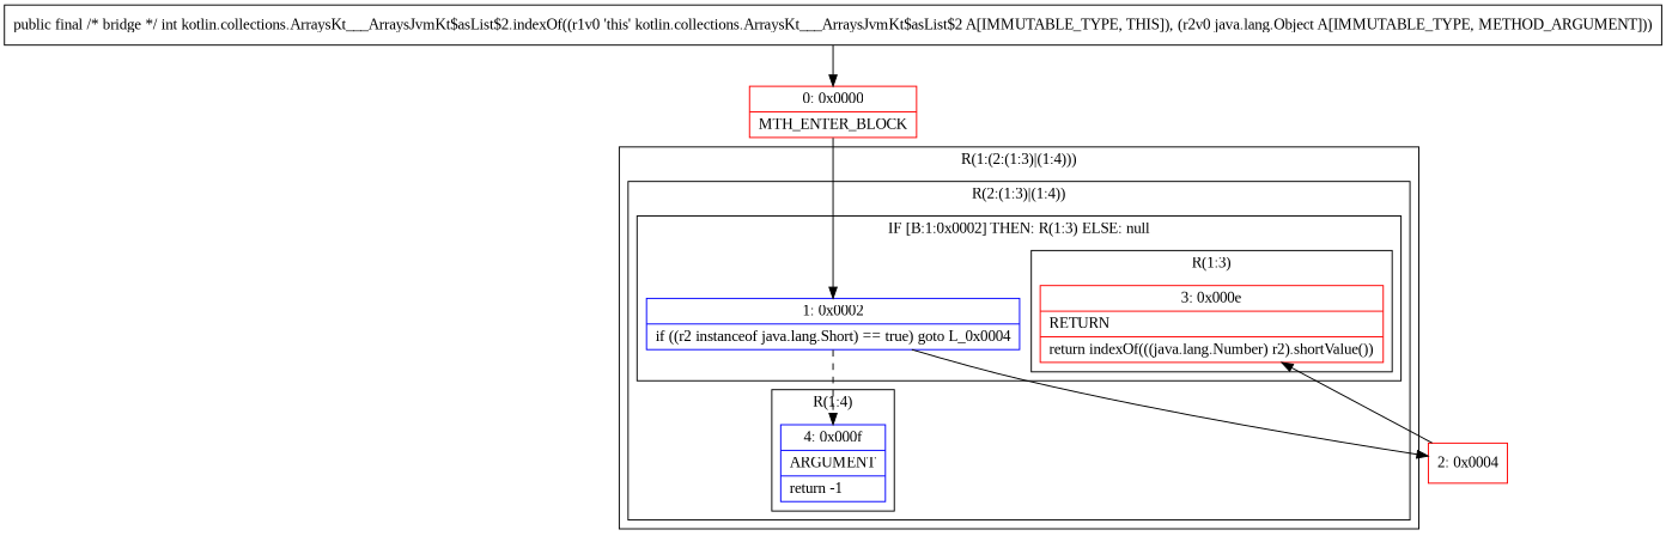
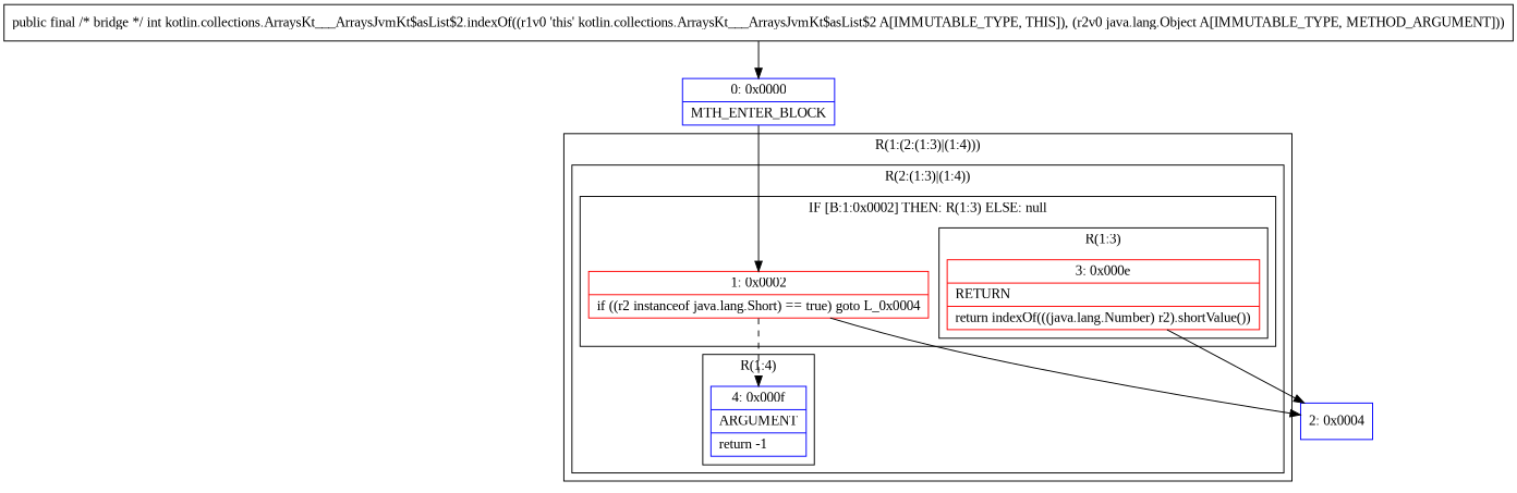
  digraph {
    fontname="Liberation Serif"
    node [color=red fontname="Liberation Serif" shape=record]
    edge [fontname="Liberation Serif"]
    n1 [label="{3\:\ 0x000e|RETURN\l|return indexOf(((java.lang.Number) r2).shortValue())\l}"]
-   n2 [color=blue label="{1\:\ 0x0002|if ((r2 instanceof java.lang.Short) == true) goto L_0x0004\l}"]
+   n2 [label="{1\:\ 0x0002|if ((r2 instanceof java.lang.Short) == true) goto L_0x0004\l}"]
    n3 [color=blue label="{4\:\ 0x000f|ARGUMENT\l|return \-1\l}"]
-   n4 [label="{2\:\ 0x0004}"]
-   n5 [label="{0\:\ 0x0000|MTH_ENTER_BLOCK\l}"]
+   n4 [color=blue label="{2\:\ 0x0004}"]
+   n5 [color=blue label="{0\:\ 0x0000|MTH_ENTER_BLOCK\l}"]
    n6 [label="{public final \/* bridge *\/ int kotlin.collections.ArraysKt___ArraysJvmKt$asList$2.indexOf((r1v0 'this' kotlin.collections.ArraysKt___ArraysJvmKt$asList$2 A[IMMUTABLE_TYPE, THIS]), (r2v0 java.lang.Object A[IMMUTABLE_TYPE, METHOD_ARGUMENT])) }" color=""]
    subgraph cluster_1 {
      label="R(1:(2:(1:3)|(1:4)))"
      subgraph cluster_2 {
        label="R(2:(1:3)|(1:4))"
        subgraph cluster_3 {
          label="IF [B:1:0x0002] THEN: R(1:3) ELSE: null"
          n2
          subgraph cluster_4 {
            label="R(1:3)"
            n1
          }
        }
        subgraph cluster_5 {
          label="R(1:4)"
          n3
        }
      }
    }
    n2 -> n3 [style=dashed]
    n2 -> n4
-   n4 -> n1
+   n1 -> n4
    n5 -> n2
    n6 -> n5
  }
